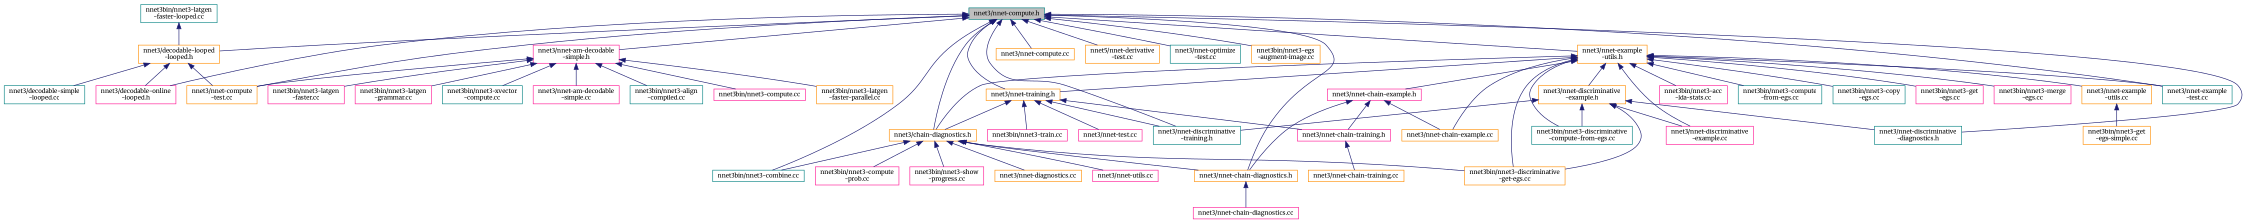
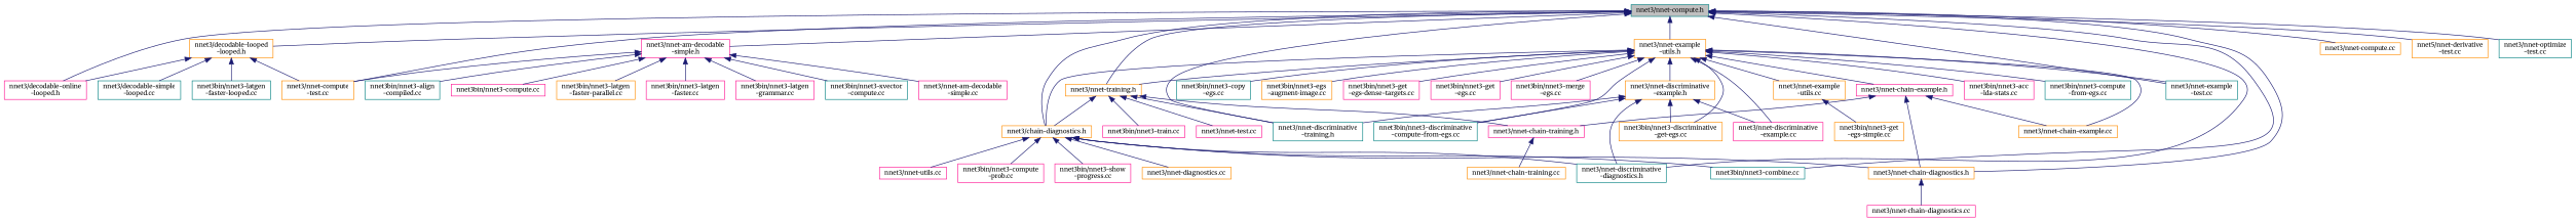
  digraph {
    fontname=Merriweather
    node [color=deeppink fillcolor=white fontname=Merriweather fontsize=10 shape=record style=filled]
    edge [color=midnightblue dir=back fontname=Merriweather fontsize=10 labelfontname=Helvetica labelfontsize=10 style=solid]
    n1 [color=teal fillcolor=grey75 fontcolor=black height=0.2 label="nnet3/nnet-compute.h" width=0.4]
    n2 [height=0.2 label="nnet3/decodable-online\l-looped.h" width=0.4]
    n3 [color=darkorange height=0.2 label="nnet3/decodable-looped\l-looped.h" width=0.4]
    n4 [color=darkorange height=0.2 label="nnet3/nnet-compute\l-test.cc" width=0.4]
    n5 [height=0.2 label="nnet3/nnet-am-decodable\l-simple.h" width=0.4]
    n6 [color=darkorange height=0.2 label="nnet3/nnet-chain-diagnostics.h" width=0.4]
    n7 [color=darkorange height=0.2 label="nnet3/nnet-example\l-utils.h" width=0.4]
    n8 [color=darkorange height=0.2 label="nnet3/chain-diagnostics.h" width=0.4]
    n9 [color=teal height=0.2 label="nnet3/nnet-discriminative\l-diagnostics.h" width=0.4]
    n10 [color=teal height=0.2 label="nnet3bin/nnet3-combine.cc" width=0.4]
    n11 [color=darkorange height=0.2 label="nnet3/nnet-training.h" width=0.4]
    n12 [color=teal height=0.2 label="nnet3/nnet-discriminative\l-training.h" width=0.4]
    n13 [color=teal height=0.2 label="nnet3/nnet-example\l-test.cc" width=0.4]
    n14 [color=darkorange height=0.2 label="nnet3/nnet-compute.cc" width=0.4]
    n15 [color=darkorange height=0.2 label="nnet5/nnet-derivative\l-test.cc" width=0.4]
    n16 [color=teal height=0.2 label="nnet3/nnet-optimize\l-test.cc" width=0.4]
    n17 [color=teal height=0.2 label="nnet3/decodable-simple\l-looped.cc" width=0.4]
    n18 [color=teal height=0.2 label="nnet3bin/nnet3-latgen\l-faster-looped.cc" width=0.4]
    n19 [height=0.2 label="nnet3/nnet-am-decodable\l-simple.cc" width=0.4]
    n20 [color=teal height=0.2 label="nnet3bin/nnet3-align\l-compiled.cc" width=0.4]
    n21 [height=0.2 label="nnet3bin/nnet3-compute.cc" width=0.4]
    n22 [color=darkorange height=0.2 label="nnet3bin/nnet3-latgen\l-faster-parallel.cc" width=0.4]
    n23 [height=0.2 label="nnet3bin/nnet3-latgen\l-faster.cc" width=0.4]
    n24 [height=0.2 label="nnet3bin/nnet3-latgen\l-grammar.cc" width=0.4]
    n25 [color=teal height=0.2 label="nnet3bin/nnet3-xvector\l-compute.cc" width=0.4]
    n26 [height=0.2 label="nnet3/nnet-chain-diagnostics.cc" width=0.4]
    n27 [height=0.2 label="nnet3/nnet-chain-example.h" width=0.4]
    n28 [color=darkorange height=0.2 label="nnet3/nnet-chain-example.cc" width=0.4]
    n29 [color=darkorange height=0.2 label="nnet3/nnet-discriminative\l-example.h" width=0.4]
    n30 [height=0.2 label="nnet3/nnet-discriminative\l-example.cc" width=0.4]
    n31 [color=teal height=0.2 label="nnet3bin/nnet3-discriminative\l-compute-from-egs.cc" width=0.4]
    n32 [color=darkorange height=0.2 label="nnet3bin/nnet3-discriminative\l-get-egs.cc" width=0.4]
    n33 [color=darkorange height=0.2 label="nnet3/nnet-example\l-utils.cc" width=0.4]
    n34 [height=0.2 label="nnet3bin/nnet3-acc\l-lda-stats.cc" width=0.4]
    n35 [color=teal height=0.2 label="nnet3bin/nnet3-compute\l-from-egs.cc" width=0.4]
    n36 [color=teal height=0.2 label="nnet3bin/nnet3-copy\l-egs.cc" width=0.4]
    n37 [color=darkorange height=0.2 label="nnet3bin/nnet3-egs\l-augment-image.cc" width=0.4]
+   n38 [height=0.2 label="nnet3bin/nnet3-get\l-egs-dense-targets.cc" width=0.4]
    n39 [height=0.2 label="nnet3bin/nnet3-get\l-egs.cc" width=0.4]
    n40 [height=0.2 label="nnet3bin/nnet3-merge\l-egs.cc" width=0.4]
    n41 [height=0.2 label="nnet3/nnet-chain-training.h" width=0.4]
    n42 [color=darkorange height=0.2 label="nnet3/nnet-chain-training.cc" width=0.4]
    n43 [color=darkorange height=0.2 label="nnet3/nnet-diagnostics.cc" width=0.4]
    n44 [height=0.2 label="nnet3/nnet-utils.cc" width=0.4]
    n45 [height=0.2 label="nnet3bin/nnet3-compute\l-prob.cc" width=0.4]
    n46 [height=0.2 label="nnet3bin/nnet3-show\l-progress.cc" width=0.4]
    n47 [height=0.2 label="nnet3/nnet-test.cc" width=0.4]
    n48 [height=0.2 label="nnet3bin/nnet3-train.cc" width=0.4]
    n49 [color=darkorange height=0.2 label="nnet3bin/nnet3-get\l-egs-simple.cc" width=0.4]
    n1 -> n2
    n1 -> n3
    n1 -> n4
    n1 -> n5
    n1 -> n6
    n1 -> n7
    n1 -> n8
    n1 -> n9
    n1 -> n10
    n1 -> n11
    n1 -> n12
    n1 -> n13
    n1 -> n14
    n1 -> n15
    n1 -> n16
    n3 -> n2
    n3 -> n4
    n3 -> n17
-   n18 -> n3
+   n3 -> n18
    n5 -> n4
    n5 -> n19
    n5 -> n20
    n5 -> n21
    n5 -> n22
    n5 -> n23
    n5 -> n24
    n5 -> n25
    n6 -> n26
    n7 -> n8
    n7 -> n11
    n7 -> n13
    n7 -> n27
    n7 -> n28
    n7 -> n29
    n7 -> n30
    n7 -> n31
    n7 -> n32
    n7 -> n33
    n7 -> n34
    n7 -> n35
    n7 -> n36
-   n1 -> n37
+   n7 -> n37
+   n7 -> n38
    n7 -> n39
    n7 -> n40
    n8 -> n6
-   n8 -> n32
+   n8 -> n9
    n8 -> n10
    n8 -> n43
    n8 -> n44
    n8 -> n45
    n8 -> n46
    n11 -> n8
    n11 -> n12
    n11 -> n41
    n11 -> n47
    n11 -> n48
    n27 -> n6
    n27 -> n28
    n27 -> n41
    n29 -> n9
    n29 -> n12
    n29 -> n30
    n29 -> n31
    n29 -> n32
    n33 -> n49
    n41 -> n42
  }
